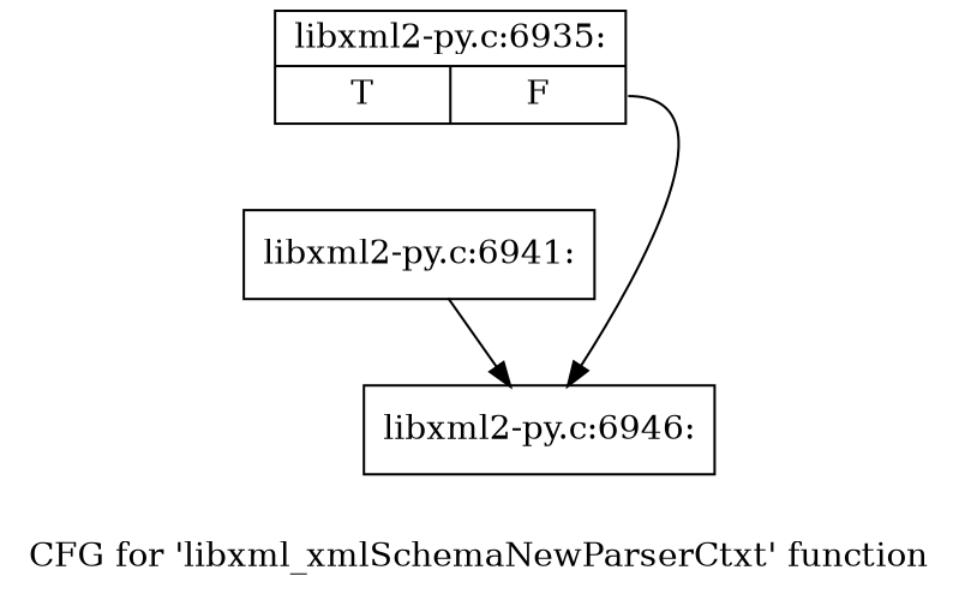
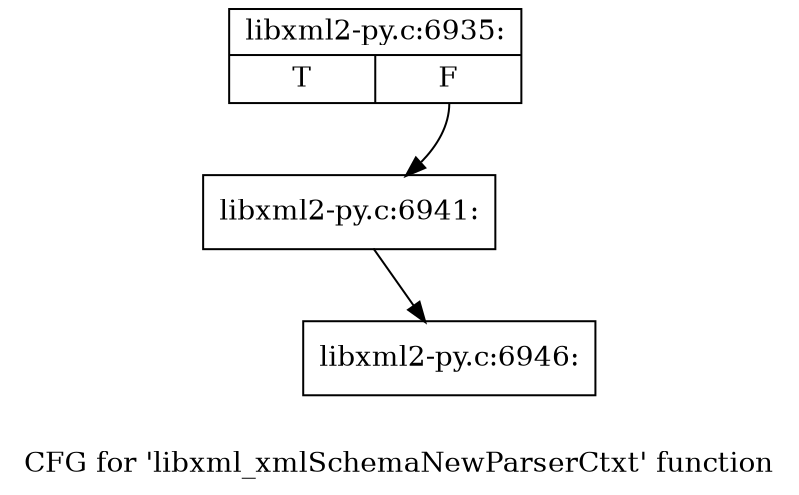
  digraph {
    label="CFG for 'libxml_xmlSchemaNewParserCtxt' function"
    node [shape=record]
    n1 [label="{libxml2-py.c:6935:|{<s0>T|<s1>F}}"]
    n2 [label="{libxml2-py.c:6941:}"]
    n3 [label="{libxml2-py.c:6946:}"]
-   n1 -> n3 [tailport=s1]
+   n1 -> n2 [tailport=s1]
    n2 -> n3
  }
